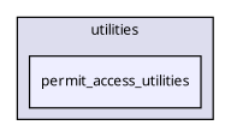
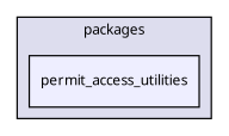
  digraph {
    compound=true
    n1 [fillcolor="#eeeeff" fontname="FreeSans.ttf" fontsize=10 label=permit_access_utilities pencolor=black shape=box style=filled]
    subgraph cluster_1 {
      bgcolor="#ddddee"
      fontname="FreeSans.ttf"
      fontsize=10
-     label=utilities
+     label=packages
      pencolor=black
      n1
    }
  }
